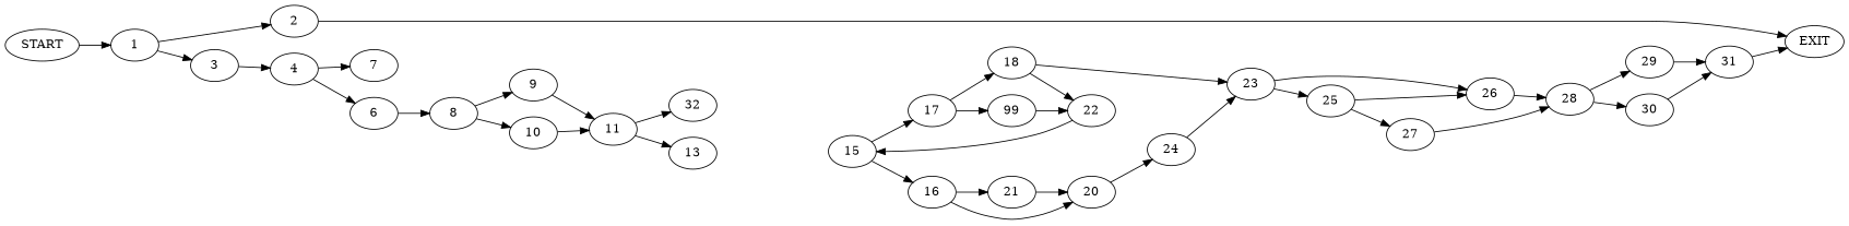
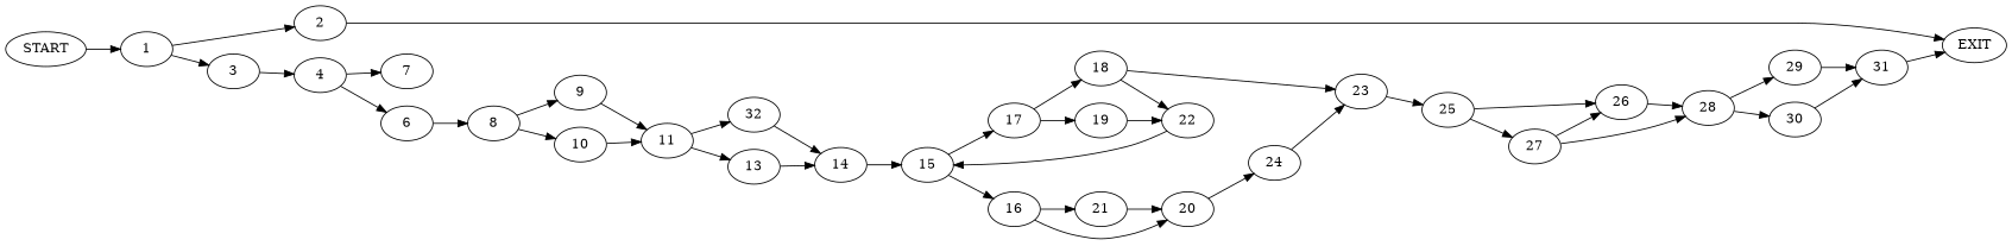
  digraph {
    rankdir=LR
    n1 [label=START]
    1
    2
    3
    n5 [label=EXIT]
    4
    6
    7
    8
    9
    10
    11
    n13 [label=32]
    13
+   14
    15
    16
    17
    20
    21
    18
-   19 [label=99]
+   19
    24
    22
    23
    25
    26
    27
    28
    29
    30
    31
    n1 -> 1
    1 -> 2
    1 -> 3
    2 -> n5
    3 -> 4
    4 -> 6
    4 -> 7
    6 -> 8
    8 -> 9
    8 -> 10
    9 -> 11
    10 -> 11
    11 -> n13
    11 -> 13
+   n13 -> 14
+   13 -> 14
+   14 -> 15
    15 -> 16
    15 -> 17
    16 -> 20
    16 -> 21
    17 -> 18
    17 -> 19
    20 -> 24
    21 -> 20
    18 -> 22
    18 -> 23
    19 -> 22
    24 -> 23
    22 -> 15
    23 -> 25
-   23 -> 26
+   27 -> 26
    25 -> 26
    25 -> 27
    26 -> 28
    27 -> 28
    28 -> 29
    28 -> 30
    29 -> 31
    30 -> 31
    31 -> n5
  }
